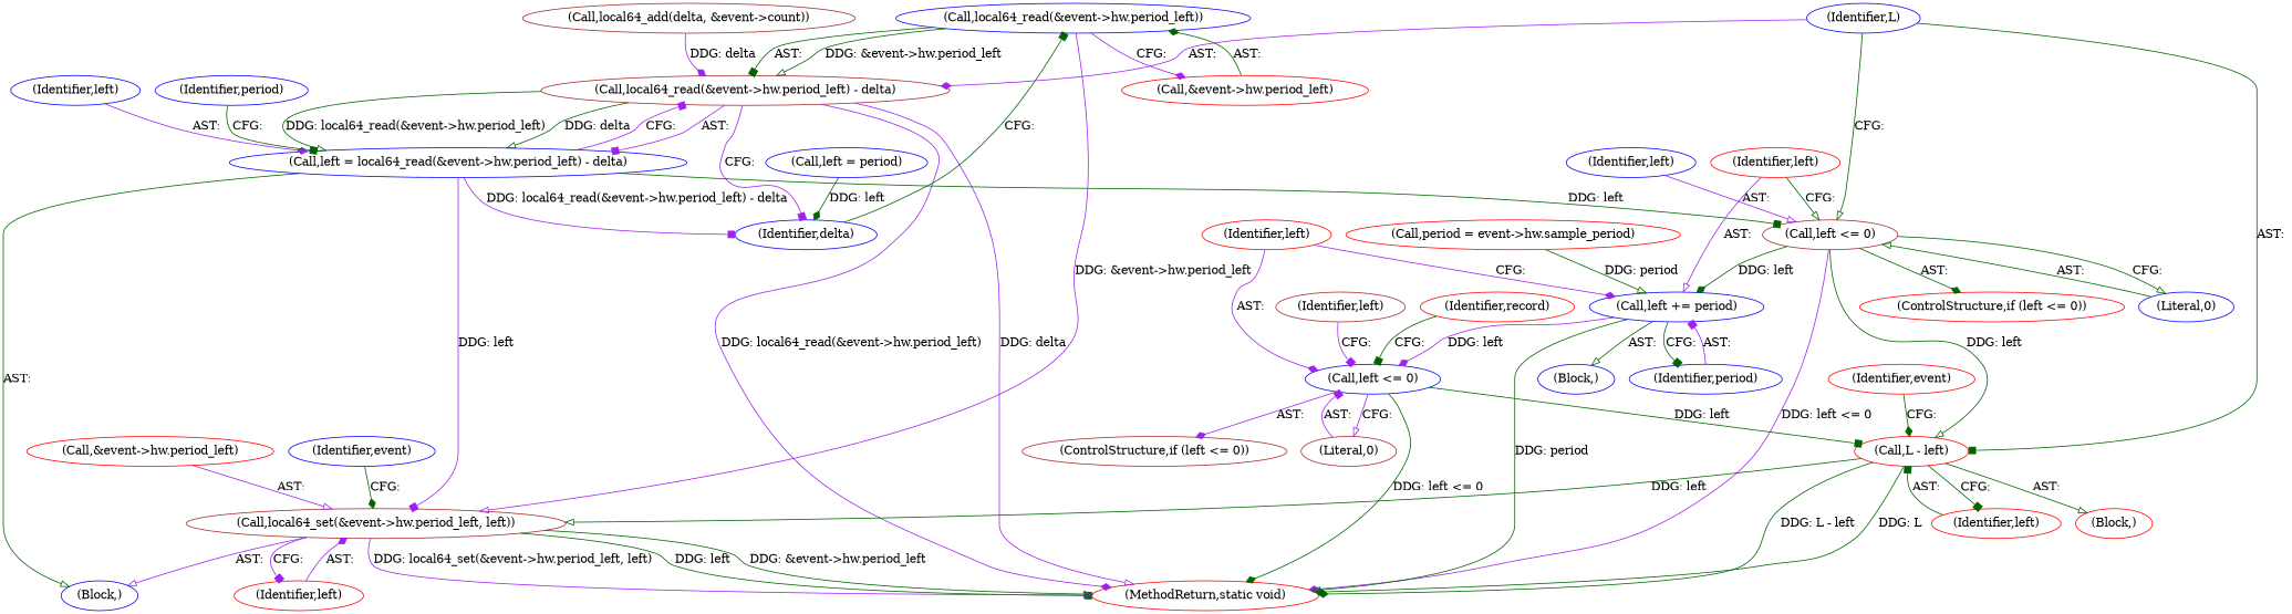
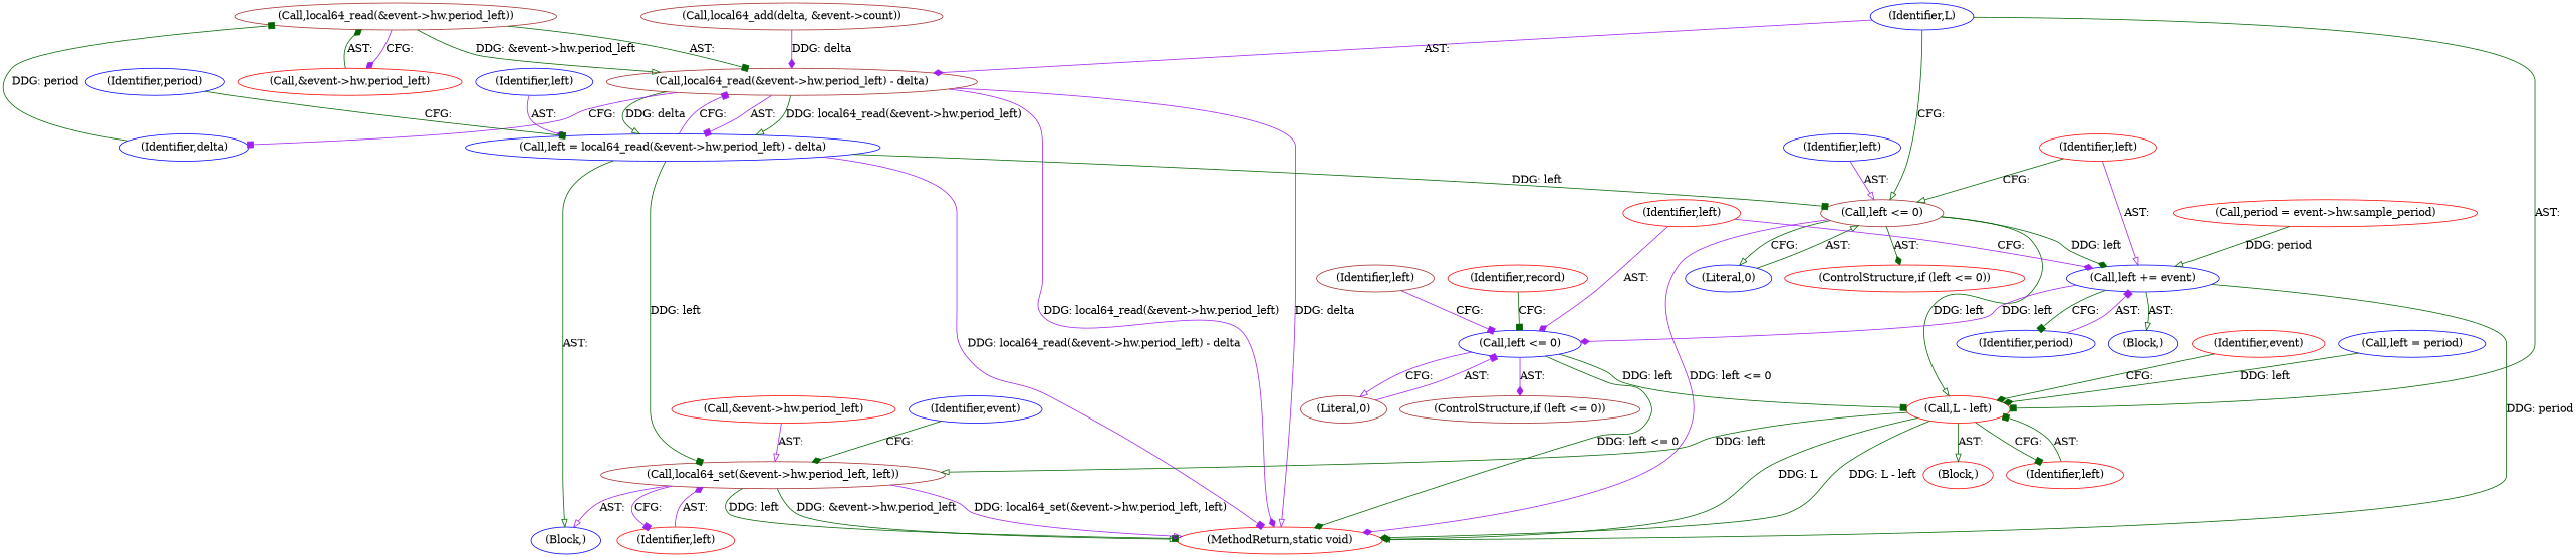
  digraph {
    node [color=blue]
    edge [arrowhead=onormal color=darkgreen]
-   n1 [label="(Call,local64_read(&event->hw.period_left))"]
+   n1 [color=brown label="(Call,local64_read(&event->hw.period_left))"]
    n2 [color=brown label="(Call,local64_read(&event->hw.period_left) - delta)"]
    n3 [color=brown label="(Call,local64_set(&event->hw.period_left, left))"]
    n4 [color=red label="(Call,&event->hw.period_left)"]
    n5 [label="(Call,left = local64_read(&event->hw.period_left) - delta)"]
    n6 [color=red label="(MethodReturn,static void)"]
    n7 [label="(Identifier,delta)"]
    n8 [label="(Block,)"]
    n9 [color=red label="(Identifier,left)"]
    n10 [color=brown label="(Call,left <= 0)"]
-   n11 [label="(Call,left += period)"]
+   n11 [label="(Call,left += event)"]
    n12 [color=red label="(Call,L - left)"]
    n13 [label="(Literal,0)"]
    n14 [color=red label="(ControlStructure,if (left <= 0))"]
    n15 [label="(Call,left <= 0)"]
    n16 [label="(Block,)"]
    n17 [label="(Identifier,period)"]
    n18 [color=red label="(Identifier,left)"]
    n19 [color=red label="(Block,)"]
    n20 [color=brown label="(ControlStructure,if (left <= 0))"]
    n21 [color=brown label="(Literal,0)"]
    n22 [label="(Identifier,left)"]
    n23 [label="(Identifier,left)"]
    n24 [color=red label="(Call,&event->hw.period_left)"]
    n25 [label="(Identifier,event)"]
    n26 [color=red label="(Identifier,left)"]
    n27 [label="(Identifier,L)"]
    n28 [color=brown label="(Identifier,left)"]
    n29 [color=red label="(Identifier,left)"]
    n30 [color=brown label="(Call,local64_add(delta, &event->count))"]
    n31 [color=red label="(Call,period = event->hw.sample_period)"]
    n32 [color=red label="(Identifier,record)"]
    n33 [color=red label="(Identifier,event)"]
    n34 [label="(Identifier,period)"]
    n35 [label="(Call,left = period)"]
    n1 -> n2 [arrowhead=box label="AST: "]
    n1 -> n2 [label="DDG: &event->hw.period_left"]
-   n1 -> n3 [color=purple label="DDG: &event->hw.period_left"]
    n1 -> n4 [arrowhead=diamond color=purple label="CFG: "]
    n2 -> n5 [arrowhead=box color=purple label="AST: "]
    n2 -> n5 [label="DDG: local64_read(&event->hw.period_left)"]
    n2 -> n5 [label="DDG: delta"]
    n2 -> n6 [arrowhead=diamond color=purple label="DDG: local64_read(&event->hw.period_left)"]
    n2 -> n6 [color=purple label="DDG: delta"]
    n2 -> n7 [arrowhead=box color=purple label="CFG: "]
    n3 -> n6 [arrowhead=box label="DDG: left"]
    n3 -> n6 [label="DDG: &event->hw.period_left"]
    n3 -> n6 [color=purple label="DDG: local64_set(&event->hw.period_left, left)"]
    n3 -> n8 [color=purple label="AST: "]
    n3 -> n9 [arrowhead=box color=purple label="CFG: "]
    n4 -> n1 [arrowhead=diamond label="AST: "]
    n5 -> n2 [arrowhead=box color=purple label="CFG: "]
-   n5 -> n3 [arrowhead=box color=purple label="DDG: left"]
-   n5 -> n7 [arrowhead=box color=purple label="DDG: local64_read(&event->hw.period_left) - delta"]
+   n5 -> n3 [arrowhead=box label="DDG: left"]
+   n5 -> n6 [arrowhead=box color=purple label="DDG: local64_read(&event->hw.period_left) - delta"]
    n5 -> n8 [label="AST: "]
    n5 -> n10 [arrowhead=box label="DDG: left"]
-   n7 -> n1 [arrowhead=box label="CFG: "]
+   n7 -> n1 [arrowhead=box label="DDG: period"]
    n9 -> n3 [arrowhead=diamond color=purple label="AST: "]
    n10 -> n6 [arrowhead=diamond color=purple label="DDG: left <= 0"]
    n10 -> n11 [arrowhead=diamond label="DDG: left"]
    n10 -> n12 [label="DDG: left"]
    n10 -> n13 [label="CFG: "]
    n10 -> n14 [arrowhead=diamond label="AST: "]
    n11 -> n6 [label="DDG: period"]
    n11 -> n15 [arrowhead=diamond color=purple label="DDG: left"]
    n11 -> n16 [label="AST: "]
    n11 -> n17 [arrowhead=box label="CFG: "]
    n12 -> n3 [label="DDG: left"]
    n12 -> n6 [arrowhead=diamond label="DDG: L - left"]
    n12 -> n6 [arrowhead=diamond label="DDG: L"]
    n12 -> n18 [arrowhead=box label="CFG: "]
    n12 -> n19 [label="AST: "]
    n13 -> n10 [label="AST: "]
    n15 -> n6 [arrowhead=diamond label="DDG: left <= 0"]
    n15 -> n12 [arrowhead=box label="DDG: left"]
    n15 -> n20 [arrowhead=diamond color=purple label="AST: "]
    n15 -> n21 [color=purple label="CFG: "]
    n17 -> n11 [arrowhead=box color=purple label="AST: "]
    n18 -> n12 [arrowhead=box label="AST: "]
    n21 -> n15 [arrowhead=box color=purple label="AST: "]
    n22 -> n5 [arrowhead=diamond color=purple label="AST: "]
    n23 -> n10 [color=purple label="AST: "]
    n24 -> n3 [color=purple label="AST: "]
    n25 -> n3 [arrowhead=diamond label="CFG: "]
    n26 -> n10 [label="CFG: "]
    n26 -> n11 [color=purple label="AST: "]
    n27 -> n2 [arrowhead=diamond color=purple label="AST: "]
    n27 -> n10 [label="CFG: "]
    n27 -> n12 [arrowhead=box label="AST: "]
    n28 -> n15 [arrowhead=box color=purple label="CFG: "]
    n29 -> n11 [arrowhead=diamond color=purple label="CFG: "]
    n29 -> n15 [arrowhead=diamond color=purple label="AST: "]
    n30 -> n2 [arrowhead=diamond color=purple label="DDG: delta"]
    n31 -> n11 [label="DDG: period"]
    n32 -> n15 [arrowhead=box label="CFG: "]
    n33 -> n12 [arrowhead=diamond label="CFG: "]
    n34 -> n5 [arrowhead=box label="CFG: "]
-   n35 -> n7 [arrowhead=diamond label="DDG: left"]
+   n35 -> n12 [arrowhead=diamond label="DDG: left"]
  }
